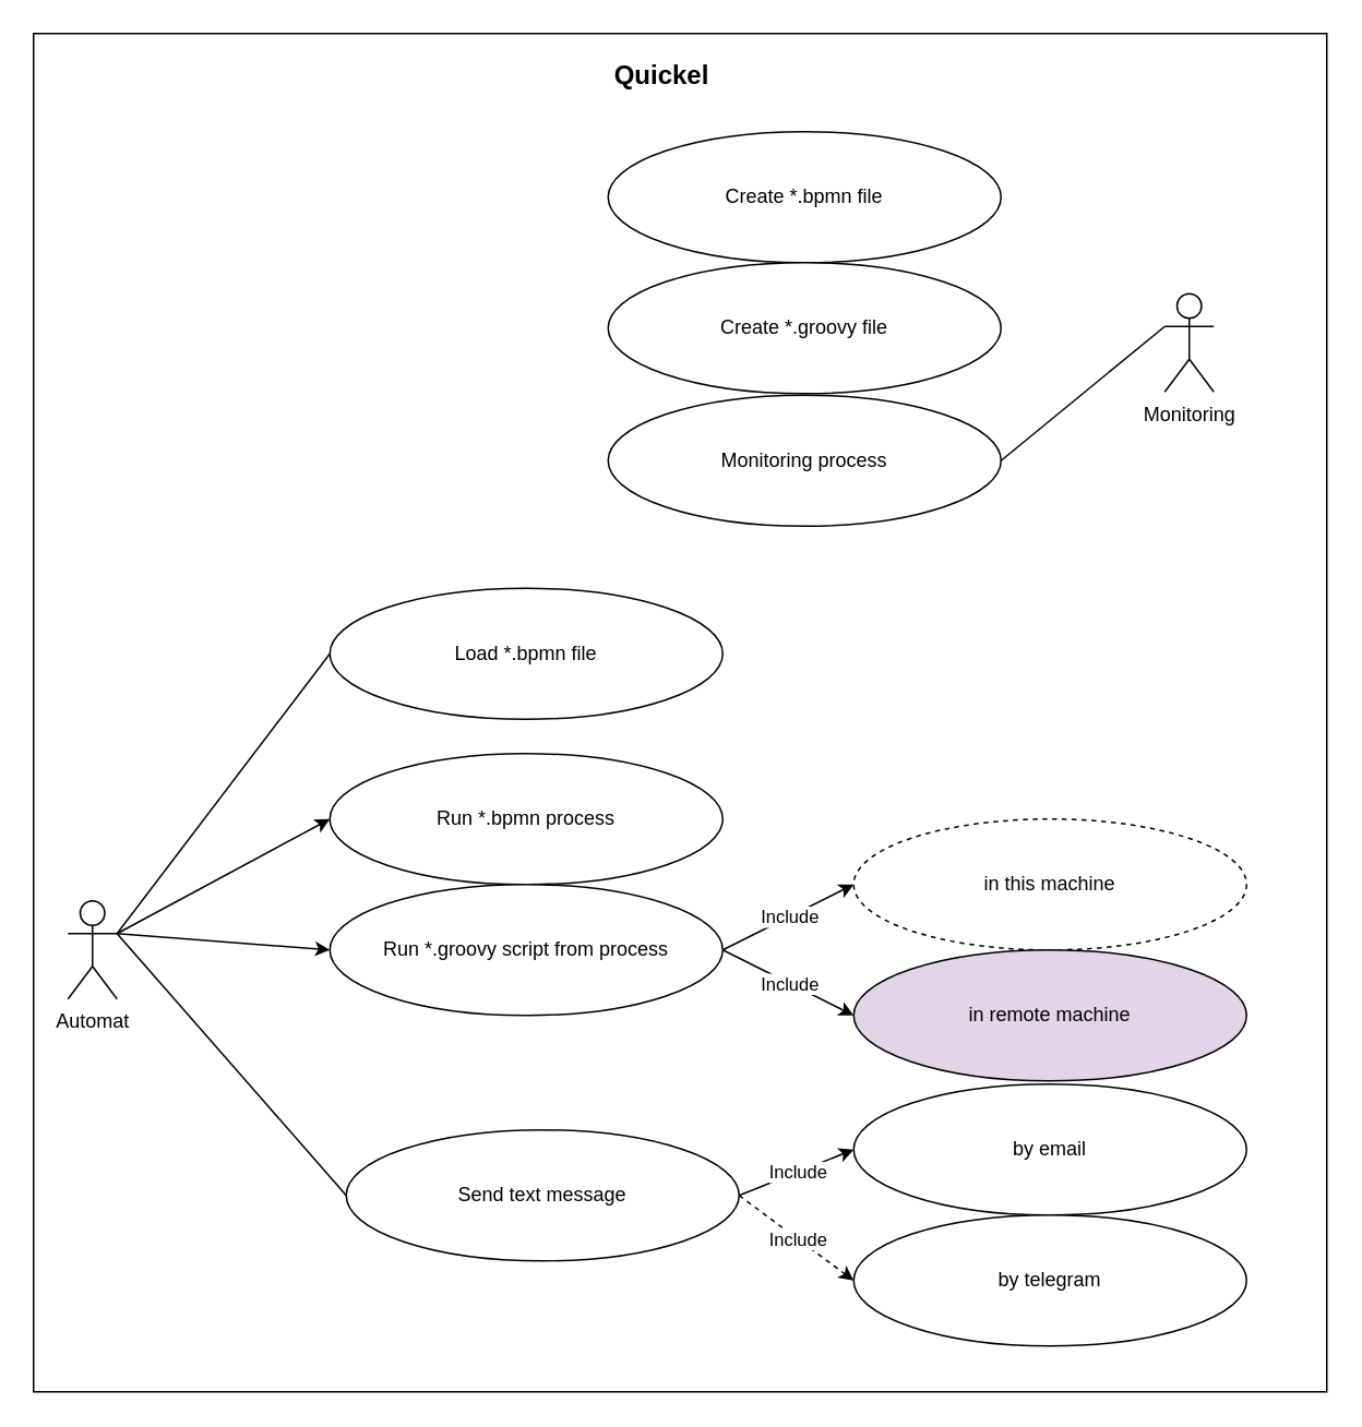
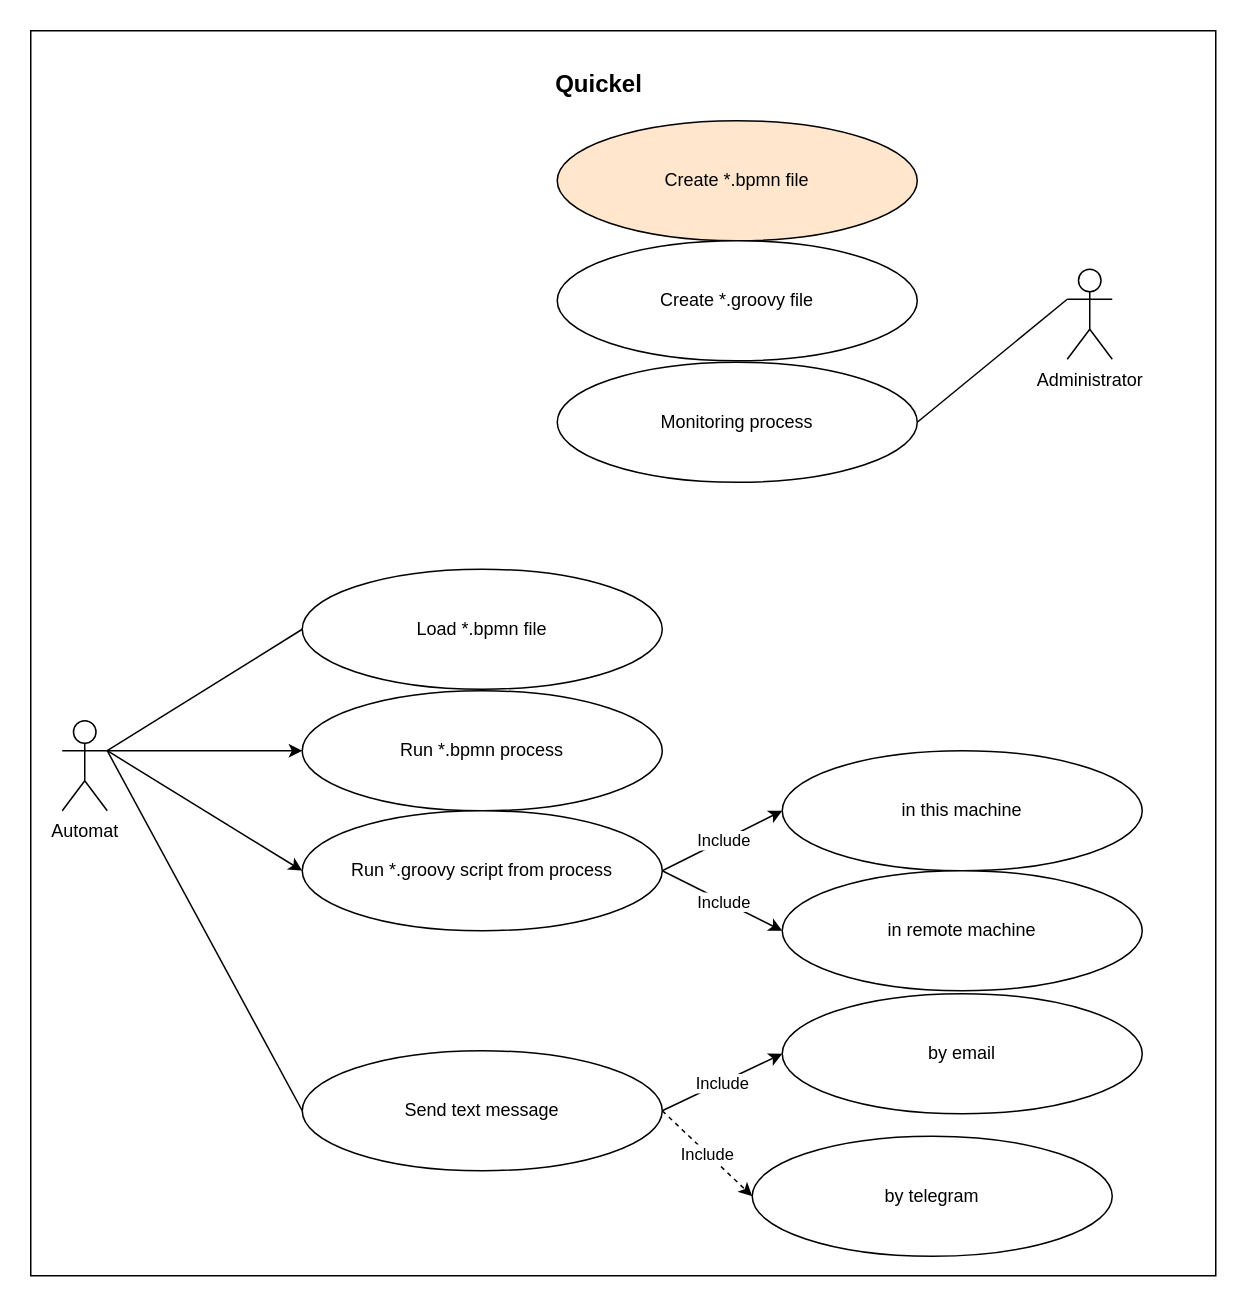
  <mxCell id="0" />
  <mxCell id="1" parent="0" />
  <mxCell id="2" value="" style="rounded=0;whiteSpace=wrap;html=1;" vertex="1" parent="1"><mxGeometry x="20" y="20" width="790" height="830" as="geometry" /></mxCell>
- <mxCell id="3" value="Automat" style="shape=umlActor;verticalLabelPosition=bottom;verticalAlign=top;html=1;outlineConnect=0;" parent="1" vertex="1"><mxGeometry x="41" y="550" width="30" height="60" as="geometry" /></mxCell>
- <mxCell id="4" value="Load *.bpmn file" style="ellipse;whiteSpace=wrap;html=1;" parent="1" vertex="1"><mxGeometry x="201" y="359" width="240" height="80" as="geometry" /></mxCell>
+ <mxCell id="3" value="Automat" style="shape=umlActor;verticalLabelPosition=bottom;verticalAlign=top;html=1;outlineConnect=0;" parent="1" vertex="1"><mxGeometry x="41" y="480" width="30" height="60" as="geometry" /></mxCell>
+ <mxCell id="4" value="Load *.bpmn file" style="ellipse;whiteSpace=wrap;html=1;" parent="1" vertex="1"><mxGeometry x="201" y="379" width="240" height="80" as="geometry" /></mxCell>
  <mxCell id="5" value="" style="endArrow=none;html=1;entryX=0;entryY=0.5;entryDx=0;entryDy=0;exitX=1;exitY=0.333;exitDx=0;exitDy=0;exitPerimeter=0;" parent="1" source="3" target="4" edge="1"><mxGeometry width="50" height="50" relative="1" as="geometry"><mxPoint x="391" y="550" as="sourcePoint" /><mxPoint x="441" y="500" as="targetPoint" /></mxGeometry></mxCell>
  <mxCell id="6" value="Run *.bpmn process" style="ellipse;whiteSpace=wrap;html=1;" parent="1" vertex="1"><mxGeometry x="201" y="460" width="240" height="80" as="geometry" /></mxCell>
  <mxCell id="7" value="" style="endArrow=classic;html=1;entryX=0;entryY=0.5;entryDx=0;entryDy=0;exitX=1;exitY=0.333;exitDx=0;exitDy=0;exitPerimeter=0;" parent="1" source="3" target="6" edge="1"><mxGeometry width="50" height="50" relative="1" as="geometry"><mxPoint x="71" y="500" as="sourcePoint" /><mxPoint x="201" y="570" as="targetPoint" /></mxGeometry></mxCell>
  <mxCell id="8" value="Run *.groovy script from process" style="ellipse;whiteSpace=wrap;html=1;" parent="1" vertex="1"><mxGeometry x="201" y="540" width="240" height="80" as="geometry" /></mxCell>
  <mxCell id="9" value="" style="endArrow=classic;html=1;entryX=0;entryY=0.5;entryDx=0;entryDy=0;exitX=1;exitY=0.333;exitDx=0;exitDy=0;exitPerimeter=0;" parent="1" source="3" target="8" edge="1"><mxGeometry width="50" height="50" relative="1" as="geometry"><mxPoint x="121" y="470" as="sourcePoint" /><mxPoint x="211" y="510" as="targetPoint" /></mxGeometry></mxCell>
  <mxCell id="10" value="" style="endArrow=classic;html=1;exitX=1;exitY=0.5;exitDx=0;exitDy=0;entryX=0;entryY=0.5;entryDx=0;entryDy=0;" parent="1" source="8" target="12" edge="1"><mxGeometry relative="1" as="geometry"><mxPoint x="461" y="600" as="sourcePoint" /><mxPoint x="561" y="600" as="targetPoint" /></mxGeometry></mxCell>
  <mxCell id="11" value="Include" style="edgeLabel;resizable=0;html=1;align=center;verticalAlign=middle;" parent="10" connectable="0" vertex="1"><mxGeometry relative="1" as="geometry" /></mxCell>
- <mxCell id="12" value="in this machine" style="ellipse;whiteSpace=wrap;html=1;dashed=1;" parent="1" vertex="1"><mxGeometry x="521" y="500" width="240" height="80" as="geometry" /></mxCell>
- <mxCell id="13" value="in remote machine" style="ellipse;whiteSpace=wrap;html=1;fillColor=#e1d5e7;" parent="1" vertex="1"><mxGeometry x="521" y="580" width="240" height="80" as="geometry" /></mxCell>
+ <mxCell id="12" value="in this machine" style="ellipse;whiteSpace=wrap;html=1;" parent="1" vertex="1"><mxGeometry x="521" y="500" width="240" height="80" as="geometry" /></mxCell>
+ <mxCell id="13" value="in remote machine" style="ellipse;whiteSpace=wrap;html=1;" parent="1" vertex="1"><mxGeometry x="521" y="580" width="240" height="80" as="geometry" /></mxCell>
  <mxCell id="14" value="" style="endArrow=classic;html=1;exitX=1;exitY=0.5;exitDx=0;exitDy=0;entryX=0;entryY=0.5;entryDx=0;entryDy=0;" parent="1" source="8" target="13" edge="1"><mxGeometry relative="1" as="geometry"><mxPoint x="441" y="750" as="sourcePoint" /><mxPoint x="521" y="710" as="targetPoint" /></mxGeometry></mxCell>
  <mxCell id="15" value="Include" style="edgeLabel;resizable=0;html=1;align=center;verticalAlign=middle;" parent="14" connectable="0" vertex="1"><mxGeometry relative="1" as="geometry" /></mxCell>
- <mxCell id="16" value="Send text message" style="ellipse;whiteSpace=wrap;html=1;" parent="1" vertex="1"><mxGeometry x="211" y="690" width="240" height="80" as="geometry" /></mxCell>
+ <mxCell id="16" value="Send text message" style="ellipse;whiteSpace=wrap;html=1;" parent="1" vertex="1"><mxGeometry x="201" y="700" width="240" height="80" as="geometry" /></mxCell>
  <mxCell id="17" value="" style="endArrow=none;html=1;entryX=0;entryY=0.5;entryDx=0;entryDy=0;exitX=1;exitY=0.333;exitDx=0;exitDy=0;exitPerimeter=0;" parent="1" source="3" target="16" edge="1"><mxGeometry width="50" height="50" relative="1" as="geometry"><mxPoint x="81" y="500" as="sourcePoint" /><mxPoint x="211" y="630" as="targetPoint" /></mxGeometry></mxCell>
  <mxCell id="18" value="by email" style="ellipse;whiteSpace=wrap;html=1;" parent="1" vertex="1"><mxGeometry x="521" y="662" width="240" height="80" as="geometry" /></mxCell>
  <mxCell id="19" value="" style="endArrow=classic;html=1;exitX=1;exitY=0.5;exitDx=0;exitDy=0;entryX=0;entryY=0.5;entryDx=0;entryDy=0;" parent="1" source="16" target="18" edge="1"><mxGeometry relative="1" as="geometry"><mxPoint x="451" y="630" as="sourcePoint" /><mxPoint x="531" y="670" as="targetPoint" /></mxGeometry></mxCell>
  <mxCell id="20" value="Include" style="edgeLabel;resizable=0;html=1;align=center;verticalAlign=middle;" parent="19" connectable="0" vertex="1"><mxGeometry relative="1" as="geometry" /></mxCell>
  <mxCell id="21" value="" style="endArrow=classic;html=1;exitX=1;exitY=0.5;exitDx=0;exitDy=0;entryX=0;entryY=0.5;entryDx=0;entryDy=0;dashed=1;" parent="1" source="16" target="23" edge="1"><mxGeometry relative="1" as="geometry"><mxPoint x="461" y="640" as="sourcePoint" /><mxPoint x="541" y="680" as="targetPoint" /></mxGeometry></mxCell>
  <mxCell id="22" value="Include" style="edgeLabel;resizable=0;html=1;align=center;verticalAlign=middle;" parent="21" connectable="0" vertex="1"><mxGeometry relative="1" as="geometry" /></mxCell>
- <mxCell id="23" value="by telegram" style="ellipse;whiteSpace=wrap;html=1;" parent="1" vertex="1"><mxGeometry x="521" y="742" width="240" height="80" as="geometry" /></mxCell>
- <mxCell id="24" value="&lt;font size=&quot;1&quot;&gt;&lt;b style=&quot;font-size: 16px&quot;&gt;Quickel&lt;/b&gt;&lt;/font&gt;" style="text;html=1;strokeColor=none;fillColor=none;align=center;verticalAlign=middle;whiteSpace=wrap;rounded=0;" vertex="1" parent="1"><mxGeometry x="384" y="35" width="40" height="20" as="geometry" /></mxCell>
- <mxCell id="25" value="Monitoring" style="shape=umlActor;verticalLabelPosition=bottom;verticalAlign=top;html=1;outlineConnect=0;" vertex="1" parent="1"><mxGeometry x="711" y="179" width="30" height="60" as="geometry" /></mxCell>
- <mxCell id="26" value="Create *.bpmn file" style="ellipse;whiteSpace=wrap;html=1;" vertex="1" parent="1"><mxGeometry x="371" y="80" width="240" height="80" as="geometry" /></mxCell>
+ <mxCell id="23" value="by telegram" style="ellipse;whiteSpace=wrap;html=1;" parent="1" vertex="1"><mxGeometry x="501" y="757" width="240" height="80" as="geometry" /></mxCell>
+ <mxCell id="24" value="&lt;font size=&quot;1&quot;&gt;&lt;b style=&quot;font-size: 16px&quot;&gt;Quickel&lt;/b&gt;&lt;/font&gt;" style="text;html=1;strokeColor=none;fillColor=none;align=center;verticalAlign=middle;whiteSpace=wrap;rounded=0;" vertex="1" parent="1"><mxGeometry x="379" y="45" width="40" height="20" as="geometry" /></mxCell>
+ <mxCell id="25" value="Administrator" style="shape=umlActor;verticalLabelPosition=bottom;verticalAlign=top;html=1;outlineConnect=0;" vertex="1" parent="1"><mxGeometry x="711" y="179" width="30" height="60" as="geometry" /></mxCell>
+ <mxCell id="26" value="Create *.bpmn file" style="ellipse;whiteSpace=wrap;html=1;fillColor=#ffe6cc;" vertex="1" parent="1"><mxGeometry x="371" y="80" width="240" height="80" as="geometry" /></mxCell>
  <mxCell id="27" value="Monitoring process" style="ellipse;whiteSpace=wrap;html=1;" vertex="1" parent="1"><mxGeometry x="371" y="241" width="240" height="80" as="geometry" /></mxCell>
  <mxCell id="28" value="" style="endArrow=none;html=1;entryX=0;entryY=0.333;entryDx=0;entryDy=0;entryPerimeter=0;exitX=1;exitY=0.5;exitDx=0;exitDy=0;" edge="1" parent="1" source="27" target="25"><mxGeometry width="50" height="50" relative="1" as="geometry"><mxPoint x="391" y="490" as="sourcePoint" /><mxPoint x="441" y="440" as="targetPoint" /></mxGeometry></mxCell>
  <mxCell id="29" value="Create *.groovy file" style="ellipse;whiteSpace=wrap;html=1;" vertex="1" parent="1"><mxGeometry x="371" y="160" width="240" height="80" as="geometry" /></mxCell>
